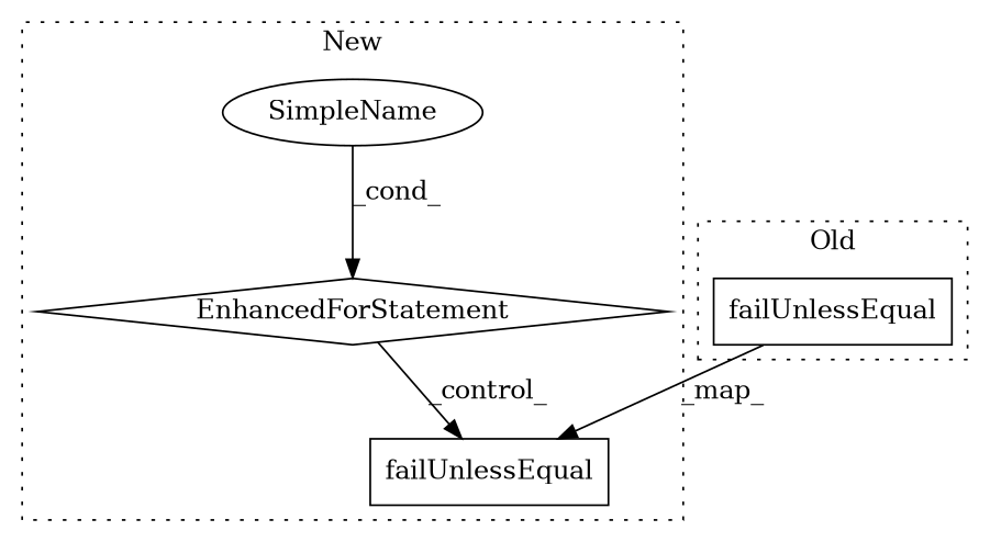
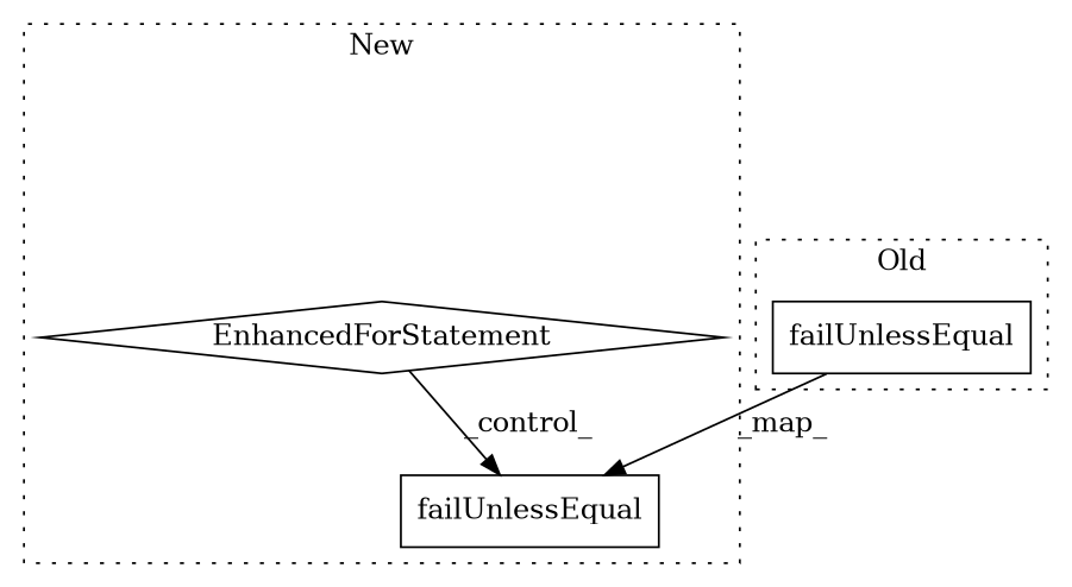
  digraph {
    node [a=32 l="16,1" shape=box]
    n1 [label=failUnlessEqual s="1529,1575"]
    n2 [a=70 l="53,2" label=EnhancedForStatement s="1109,1208" shape=diamond]
-   n3 [a=42 l=2 label=SimpleName s=1200 shape=ellipse]
    n4 [label=failUnlessEqual s="1202,1248"]
    subgraph cluster_1 {
      label=New
      style=dotted
      n1
      n2
-     n3
    }
    subgraph cluster_2 {
      label=Old
      style=dotted
      n4
    }
    n2 -> n1 [label=_control_]
-   n3 -> n2 [label=_cond_]
    n4 -> n1 [label=_map_]
  }
